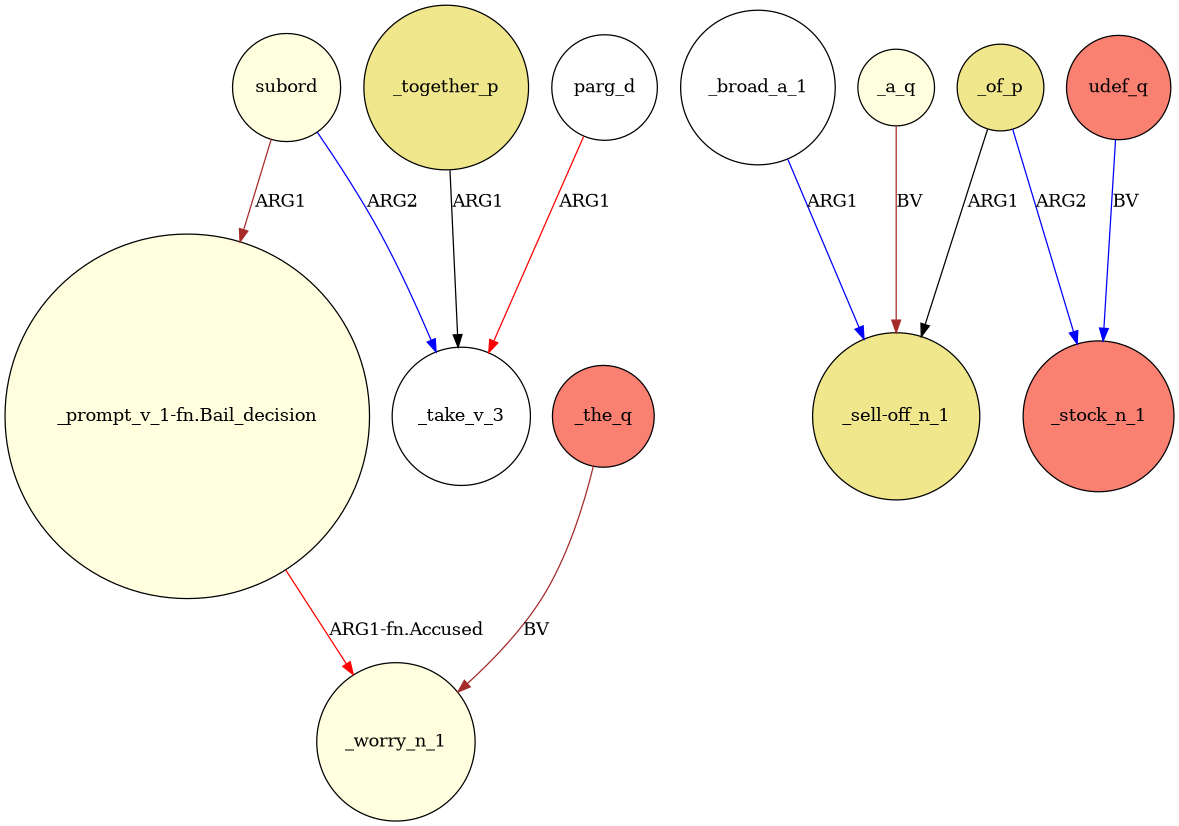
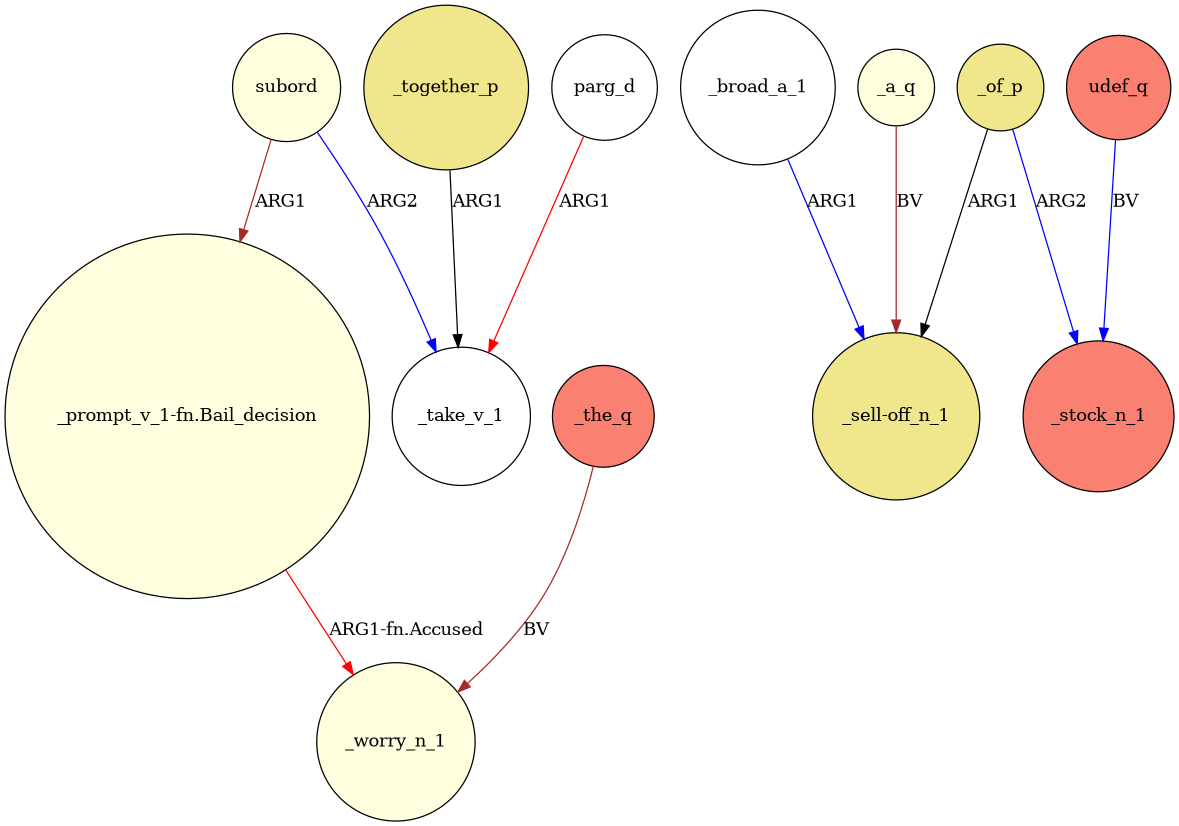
  digraph {
    node [fillcolor=lightyellow shape=circle style=filled]
    edge [color=blue]
-   _take_v_1 [fillcolor=white label=_take_v_3]
+   _take_v_1 [fillcolor=white]
    subord
    "_prompt_v_1-fn.Bail_decision"
    _worry_n_1
    _broad_a_1 [fillcolor=white]
    "_sell-off_n_1" [fillcolor=khaki]
    _a_q
    _the_q [fillcolor=salmon]
    _together_p [fillcolor=khaki]
    parg_d [fillcolor=white]
    _of_p [fillcolor=khaki]
    _stock_n_1 [fillcolor=salmon]
    udef_q [fillcolor=salmon]
    subord -> _take_v_1 [label=ARG2]
    subord -> "_prompt_v_1-fn.Bail_decision" [color=brown label=ARG1]
    "_prompt_v_1-fn.Bail_decision" -> _worry_n_1 [color=red label="ARG1-fn.Accused"]
    _broad_a_1 -> "_sell-off_n_1" [label=ARG1]
    _a_q -> "_sell-off_n_1" [color=brown label=BV]
    _the_q -> _worry_n_1 [color=brown label=BV]
    _together_p -> _take_v_1 [color=black label=ARG1]
    parg_d -> _take_v_1 [color=red label=ARG1]
    _of_p -> "_sell-off_n_1" [color=black label=ARG1]
    _of_p -> _stock_n_1 [label=ARG2]
    udef_q -> _stock_n_1 [label=BV]
  }
